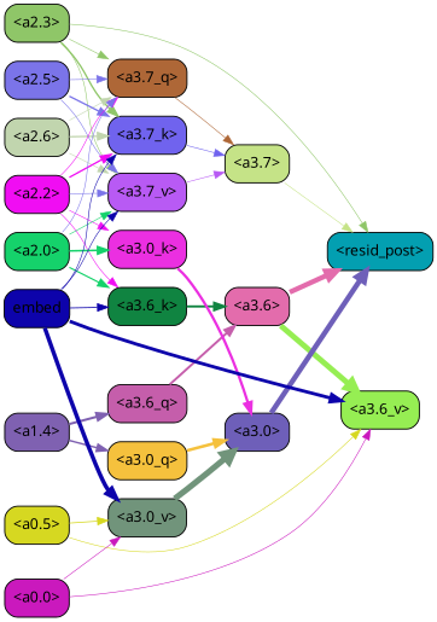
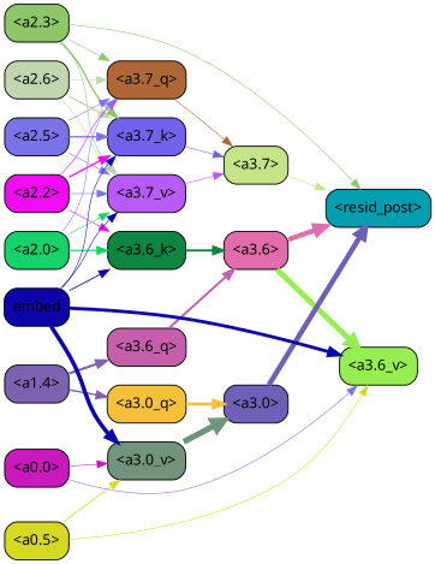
  strict digraph {
    fontname="Noto Sans"
    rankdir=LR
    splines=true
    node [color=black fontname="Noto Sans" shape=box style="filled, rounded"]
    edge [color="#7b74e9" fontname="Noto Sans" penwidth=0.6]
    "<a3.7>" [fillcolor="#c5e387"]
    "<resid_post>" [fillcolor="#039fb1"]
    "<a3.6>" [fillcolor="#e36cac"]
    "<a3.6_v>" [fillcolor="#96ee53"]
    "<a3.0>" [fillcolor="#6e5fb9"]
    "<a2.3>" [fillcolor="#8fc668"]
    "<a3.7_q>" [fillcolor="#ae6737"]
    "<a3.7_k>" [fillcolor="#7063ee"]
    "<a3.7_v>" [fillcolor="#b85af4"]
    "<a3.6_q>" [fillcolor="#c55eab"]
    "<a3.0_q>" [fillcolor="#f5c13d"]
    "<a3.6_k>" [fillcolor="#108441"]
-   "<a3.0_k>" [fillcolor="#eb2fe1"]
    "<a3.0_v>" [fillcolor="#71947b"]
    "<a2.6>" [fillcolor="#c1d5ae"]
    "<a2.5>" [fillcolor="#7b74e9"]
    "<a2.2>" [fillcolor="#f00df3"]
    "<a2.0>" [fillcolor="#15d26b"]
    "<a1.4>" [fillcolor="#7f61b1"]
    embed [fillcolor="#0d03ab"]
    "<a0.5>" [fillcolor="#d6d821"]
    "<a0.0>" [fillcolor="#ca19bd"]
    "<a3.7>" -> "<resid_post>" [color="#c5e387"]
    "<a3.6>" -> "<resid_post>" [color="#e36cac" penwidth=4.746312499046326]
    "<a3.6>" -> "<a3.6_v>" [color="#96ee53" penwidth=5.297133803367615]
    "<a3.0>" -> "<resid_post>" [color="#6e5fb9" penwidth=4.896343111991882]
    "<a2.3>" -> "<resid_post>" [color="#8fc668"]
    "<a2.3>" -> "<a3.7_q>" [color="#8fc668"]
    "<a2.3>" -> "<a3.7_k>" [color="#8fc668" penwidth=1.467104621231556]
    "<a2.3>" -> "<a3.7_v>" [color="#8fc668"]
    "<a3.7_q>" -> "<a3.7>" [color="#ae6737"]
    "<a3.7_k>" -> "<a3.7>" [color="#7063ee"]
    "<a3.7_v>" -> "<a3.7>" [color="#b85af4"]
    "<a3.6_q>" -> "<a3.6>" [color="#c55eab" penwidth=2.160832464694977]
    "<a3.0_q>" -> "<a3.0>" [color="#f5c13d" penwidth=2.870753765106201]
    "<a3.6_k>" -> "<a3.6>" [color="#108441" penwidth=2.13908451795578]
-   "<a3.0_k>" -> "<a3.0>" [color="#eb2fe1" penwidth=2.520303964614868]
    "<a3.0_v>" -> "<a3.0>" [color="#71947b" penwidth=5.680712580680847]
    "<a2.6>" -> "<a3.7_q>" [color="#c1d5ae"]
    "<a2.6>" -> "<a3.7_k>" [color="#c1d5ae" penwidth=1.4453159049153328]
    "<a2.6>" -> "<a3.7_v>" [color="#c1d5ae"]
    "<a2.5>" -> "<a3.7_q>"
    "<a2.5>" -> "<a3.7_k>" [penwidth=1.4526091292500496]
    "<a2.5>" -> "<a3.7_v>"
    "<a2.2>" -> "<a3.7_q>" [color="#f00df3"]
    "<a2.2>" -> "<a3.7_k>" [color="#f00df3" penwidth=1.4310357049107552]
    "<a2.2>" -> "<a3.7_v>"
    "<a2.2>" -> "<a3.6_k>" [color="#f00df3"]
-   "<a2.2>" -> "<a3.0_k>" [color="#f00df3"]
    "<a2.0>" -> "<a3.7_q>"
    "<a2.0>" -> "<a3.7_v>" [color="#15d26b"]
    "<a2.0>" -> "<a3.6_k>" [color="#15d26b" penwidth=1.2950235605239868]
-   "<a2.0>" -> "<a3.0_k>" [color="#15d26b" penwidth=1.712992787361145]
    "<a1.4>" -> "<a3.6_q>" [color="#7f61b1" penwidth=2.2719132900238037]
    "<a1.4>" -> "<a3.0_q>" [color="#7f61b1" penwidth=1.5932877659797668]
    embed -> "<a3.6_v>" [color="#0d03ab" penwidth=3.1766927242279053]
    embed -> "<a3.7_k>" [color="#0d03ab"]
    embed -> "<a3.7_v>" [color="#0d03ab"]
    embed -> "<a3.6_k>" [color="#0d03ab" penwidth=0.891706109046936]
    embed -> "<a3.0_v>" [color="#0d03ab" penwidth=3.9005755856633186]
    "<a0.5>" -> "<a3.6_v>" [color="#d6d821"]
    "<a0.5>" -> "<a3.0_v>" [color="#d6d821" penwidth=0.8493617177009583]
-   "<a0.0>" -> "<a3.6_v>" [color="#ca19bd"]
+   "<a0.0>" -> "<a3.6_v>"
    "<a0.0>" -> "<a3.0_v>" [color="#ca19bd"]
  }
